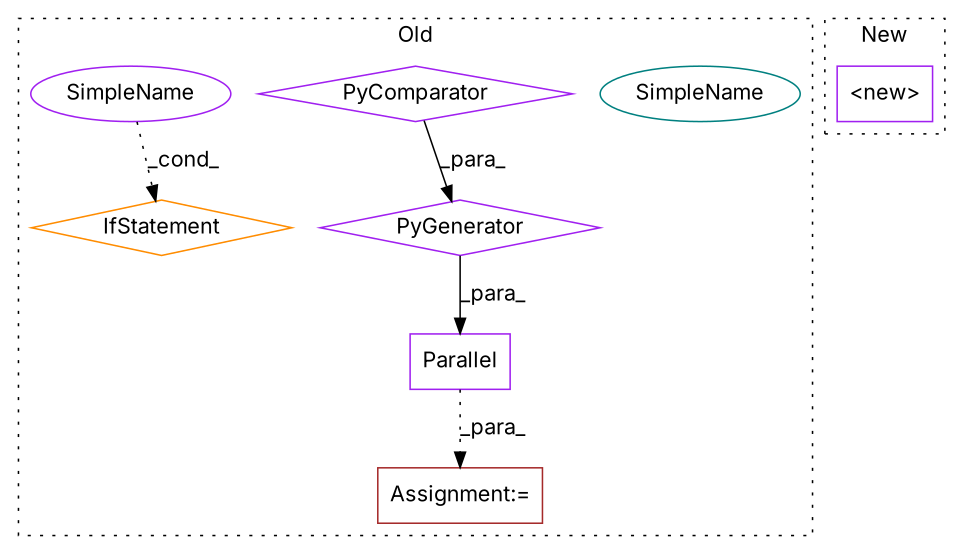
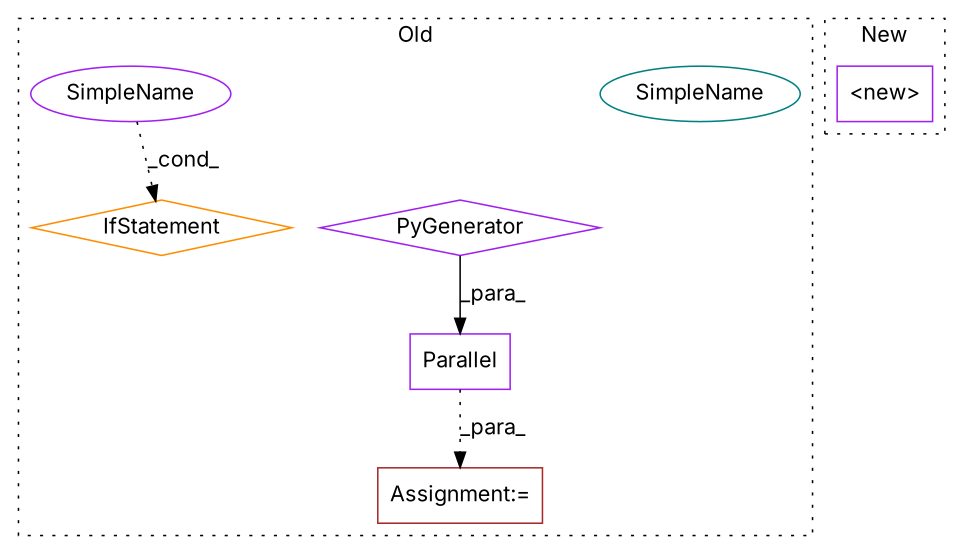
  digraph {
    fontname=Inter
    node [a=42 color=purple fontname=Inter l=36 s=2261 shape=box]
    edge [fontname=Inter style=dotted]
    n1 [a=32 l="20,-3" label=Parallel s="2157,2303"]
    n2 [a=25 color=darkorange label=IfStatement shape=diamond]
    n3 [color=teal l=5 label=SimpleName s=2292 shape=ellipse]
    n4 [a=107 l=126 label=PyGenerator s=2177 shape=diamond]
-   n5 [a=113 label=PyComparator shape=diamond]
    n6 [a=7 color=brown l=1 label="Assignment:=" s=2156]
    n7 [l=5 label=SimpleName s=2292 shape=ellipse]
    n8 [a=14 l=15 label="<new>" s=2176]
    subgraph cluster_1 {
      label=Old
      style=dotted
      n1
      n2
      n3
      n4
-     n5
      n6
      n7
    }
    subgraph cluster_2 {
      label=New
      style=dotted
      n8
    }
    n1 -> n6 [label=_para_]
    n4 -> n1 [label=_para_ style=solid]
-   n5 -> n4 [label=_para_ style=solid]
    n7 -> n2 [label=_cond_]
  }
